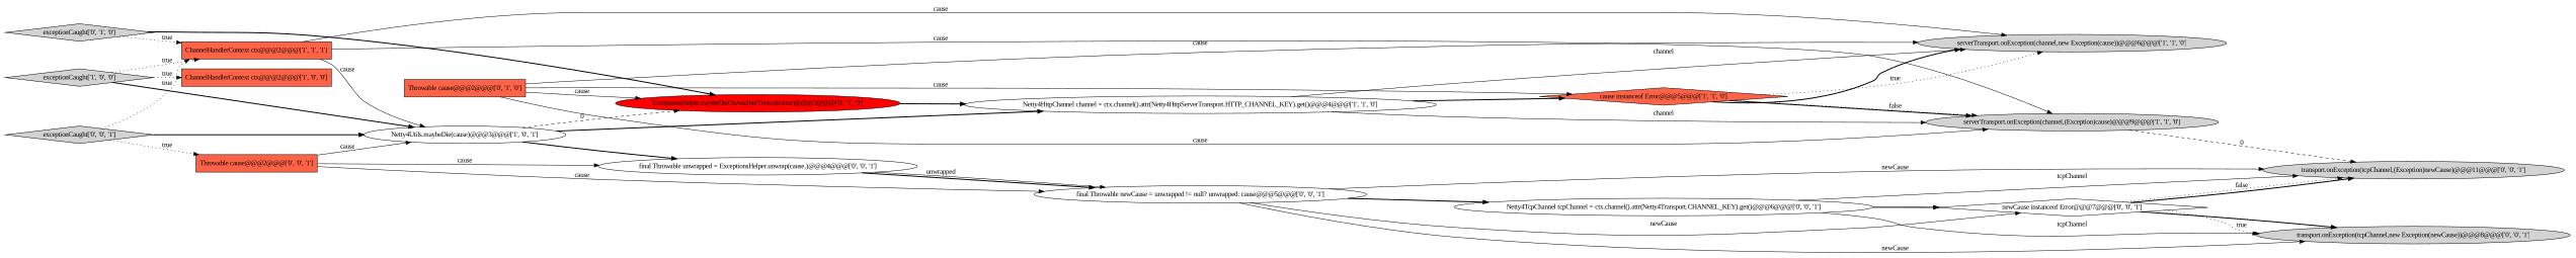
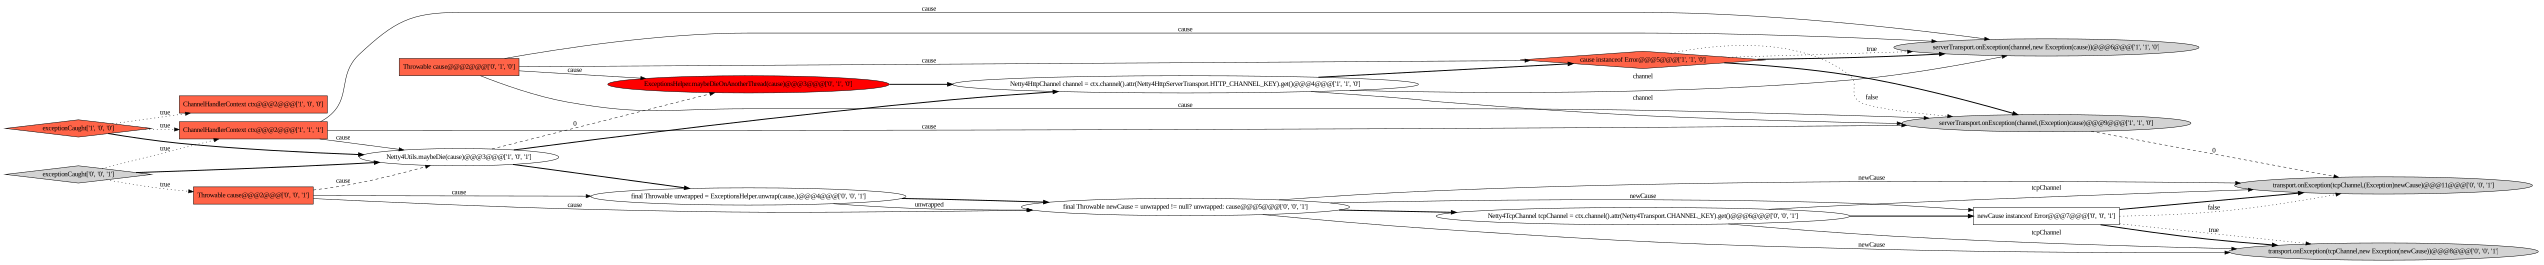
  digraph {
    fontname="Liberation Serif"
    rankdir=LR
    node [fillcolor=lightgray fontname="Liberation Serif" shape=ellipse style=filled]
    edge [fontname="Liberation Serif" style=solid]
    n1 [fillcolor=tomato label="cause instanceof Error@@@5@@@['1', '1', '0']" shape=diamond]
    n2 [label="serverTransport.onException(channel,(Exception)cause)@@@9@@@['1', '1', '0']"]
    n3 [label="serverTransport.onException(channel,new Exception(cause))@@@6@@@['1', '1', '0']"]
    n4 [label="transport.onException(tcpChannel,(Exception)newCause)@@@11@@@['0', '0', '1']"]
    n5 [fillcolor=white label="Netty4TcpChannel tcpChannel = ctx.channel().attr(Netty4Transport.CHANNEL_KEY).get()@@@6@@@['0', '0', '1']"]
    n6 [label="transport.onException(tcpChannel,new Exception(newCause))@@@8@@@['0', '0', '1']"]
-   n7 [fillcolor=white label="newCause instanceof Error@@@7@@@['0', '0', '1']" shape=diamond]
+   n7 [fillcolor=white label="newCause instanceof Error@@@7@@@['0', '0', '1']" shape=box]
    n8 [fillcolor=tomato label="ChannelHandlerContext ctx@@@2@@@['1', '1', '1']" shape=box]
    n9 [fillcolor=white label="Netty4Utils.maybeDie(cause)@@@3@@@['1', '0', '1']"]
    n10 [fillcolor=red label="ExceptionsHelper.maybeDieOnAnotherThread(cause)@@@3@@@['0', '1', '0']"]
    n11 [fillcolor=white label="Netty4HttpChannel channel = ctx.channel().attr(Netty4HttpServerTransport.HTTP_CHANNEL_KEY).get()@@@4@@@['1', '1', '0']"]
    n12 [fillcolor=white label="final Throwable unwrapped = ExceptionsHelper.unwrap(cause,)@@@4@@@['0', '0', '1']"]
    n13 [fillcolor=white label="final Throwable newCause = unwrapped != null? unwrapped: cause@@@5@@@['0', '0', '1']"]
    n14 [label="exceptionCaught['0', '0', '1']" shape=diamond]
    n15 [fillcolor=tomato label="Throwable cause@@@2@@@['0', '0', '1']" shape=box]
-   n16 [label="exceptionCaught['0', '1', '0']" shape=diamond]
    n17 [fillcolor=tomato label="Throwable cause@@@2@@@['0', '1', '0']" shape=box]
-   n18 [label="exceptionCaught['1', '0', '0']" shape=diamond]
+   n18 [fillcolor=tomato label="exceptionCaught['1', '0', '0']" shape=diamond]
    n19 [fillcolor=tomato label="ChannelHandlerContext ctx@@@2@@@['1', '0', '0']" shape=box]
    n1 -> n2 [label=false style=dotted]
    n1 -> n2 [style=bold]
    n1 -> n3 [style=bold]
    n1 -> n3 [label=true style=dotted]
    n2 -> n4 [label=0 style=dashed]
    n5 -> n4 [label=tcpChannel]
    n5 -> n6 [label=tcpChannel]
    n5 -> n7 [style=bold]
    n7 -> n4 [label=false style=dotted]
    n7 -> n4 [style=bold]
    n7 -> n6 [style=bold]
    n7 -> n6 [label=true style=dotted]
    n8 -> n2 [label=cause]
    n8 -> n3 [label=cause]
    n8 -> n9 [label=cause]
    n9 -> n10 [label=0 style=dashed]
    n9 -> n11 [style=bold]
    n9 -> n12 [style=bold]
    n10 -> n11 [style=bold]
    n11 -> n1 [style=bold]
    n11 -> n2 [label=channel]
    n11 -> n3 [label=channel]
    n12 -> n13 [style=bold]
    n12 -> n13 [label=unwrapped]
    n13 -> n4 [label=newCause]
    n13 -> n5 [style=bold]
    n13 -> n6 [label=newCause]
    n13 -> n7 [label=newCause]
    n14 -> n8 [label=true style=dotted]
    n14 -> n9 [style=bold]
    n14 -> n15 [label=true style=dotted]
-   n15 -> n9 [label=cause]
+   n15 -> n9 [label=cause style=dashed]
    n15 -> n12 [label=cause]
    n15 -> n13 [label=cause]
-   n16 -> n8 [label=true style=dotted]
-   n16 -> n10 [style=bold]
    n17 -> n1 [label=cause]
    n17 -> n2 [label=cause]
    n17 -> n3 [label=cause]
    n17 -> n10 [label=cause]
    n18 -> n8 [label=true style=dotted]
    n18 -> n9 [style=bold]
    n18 -> n19 [label=true style=dotted]
  }
